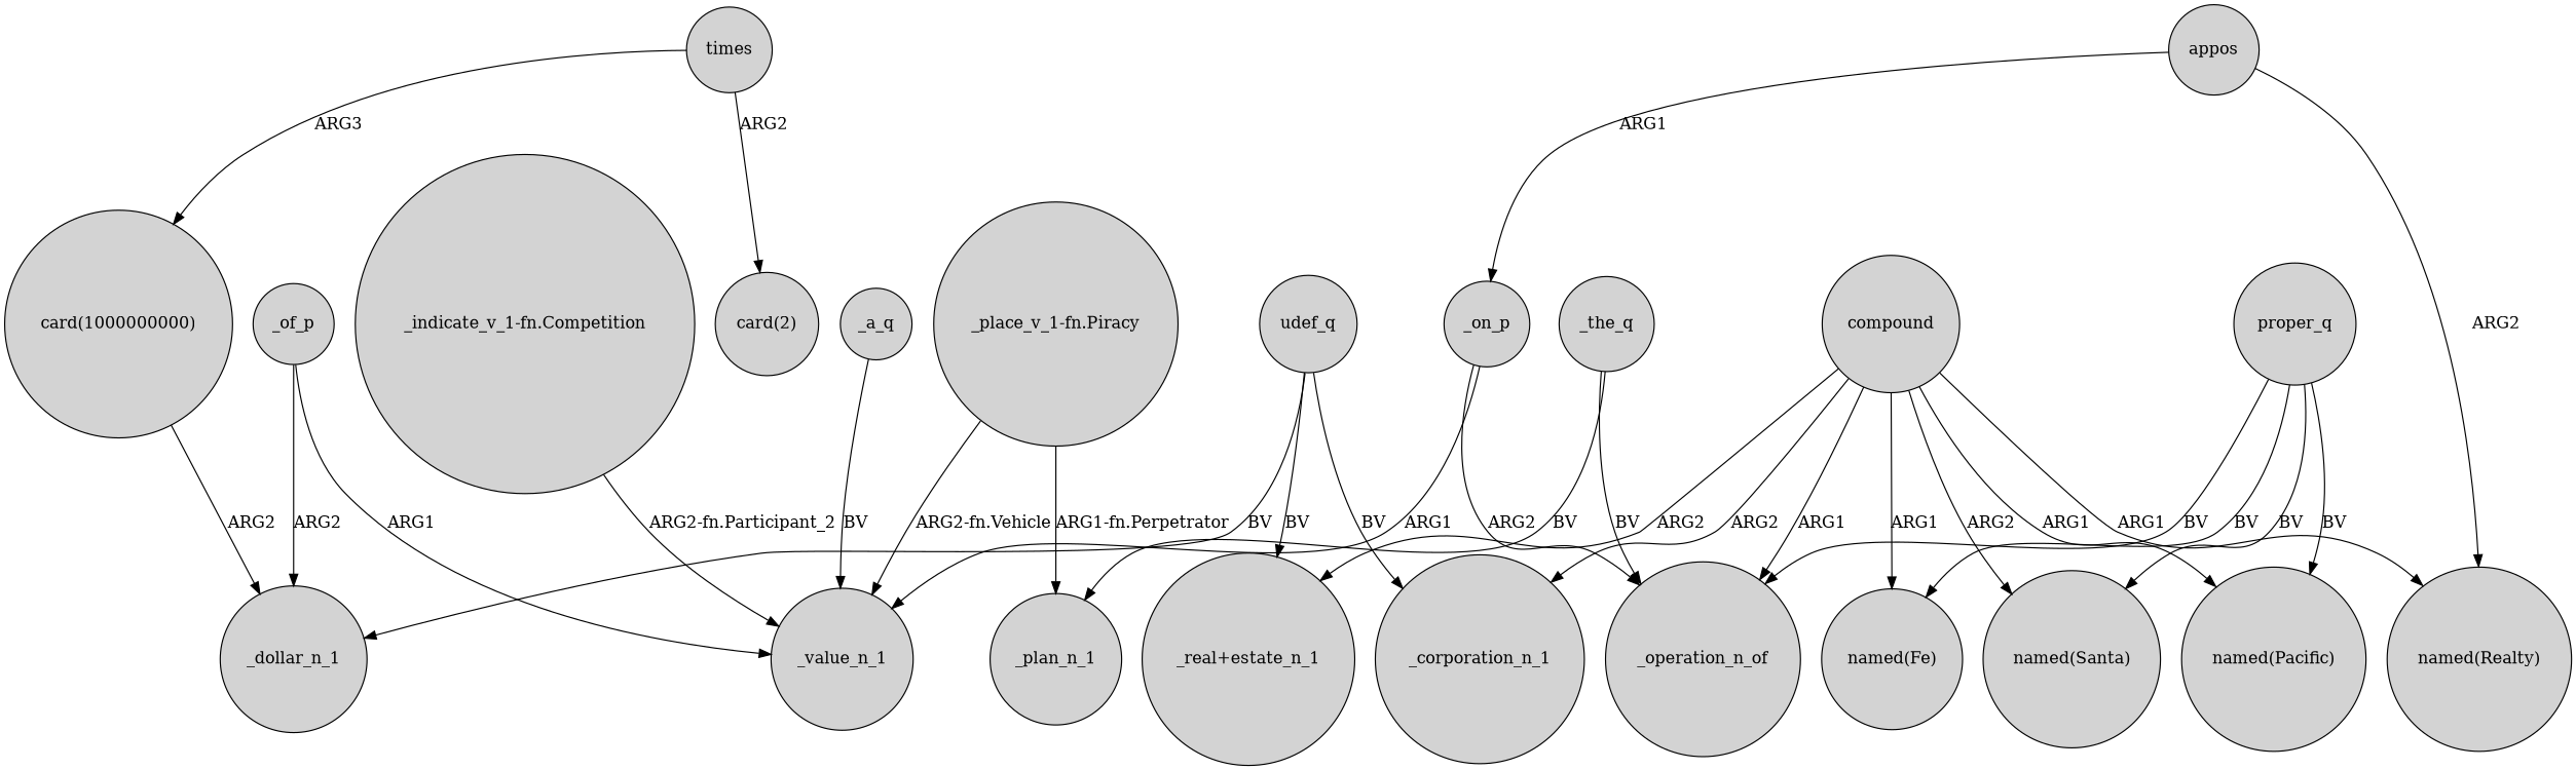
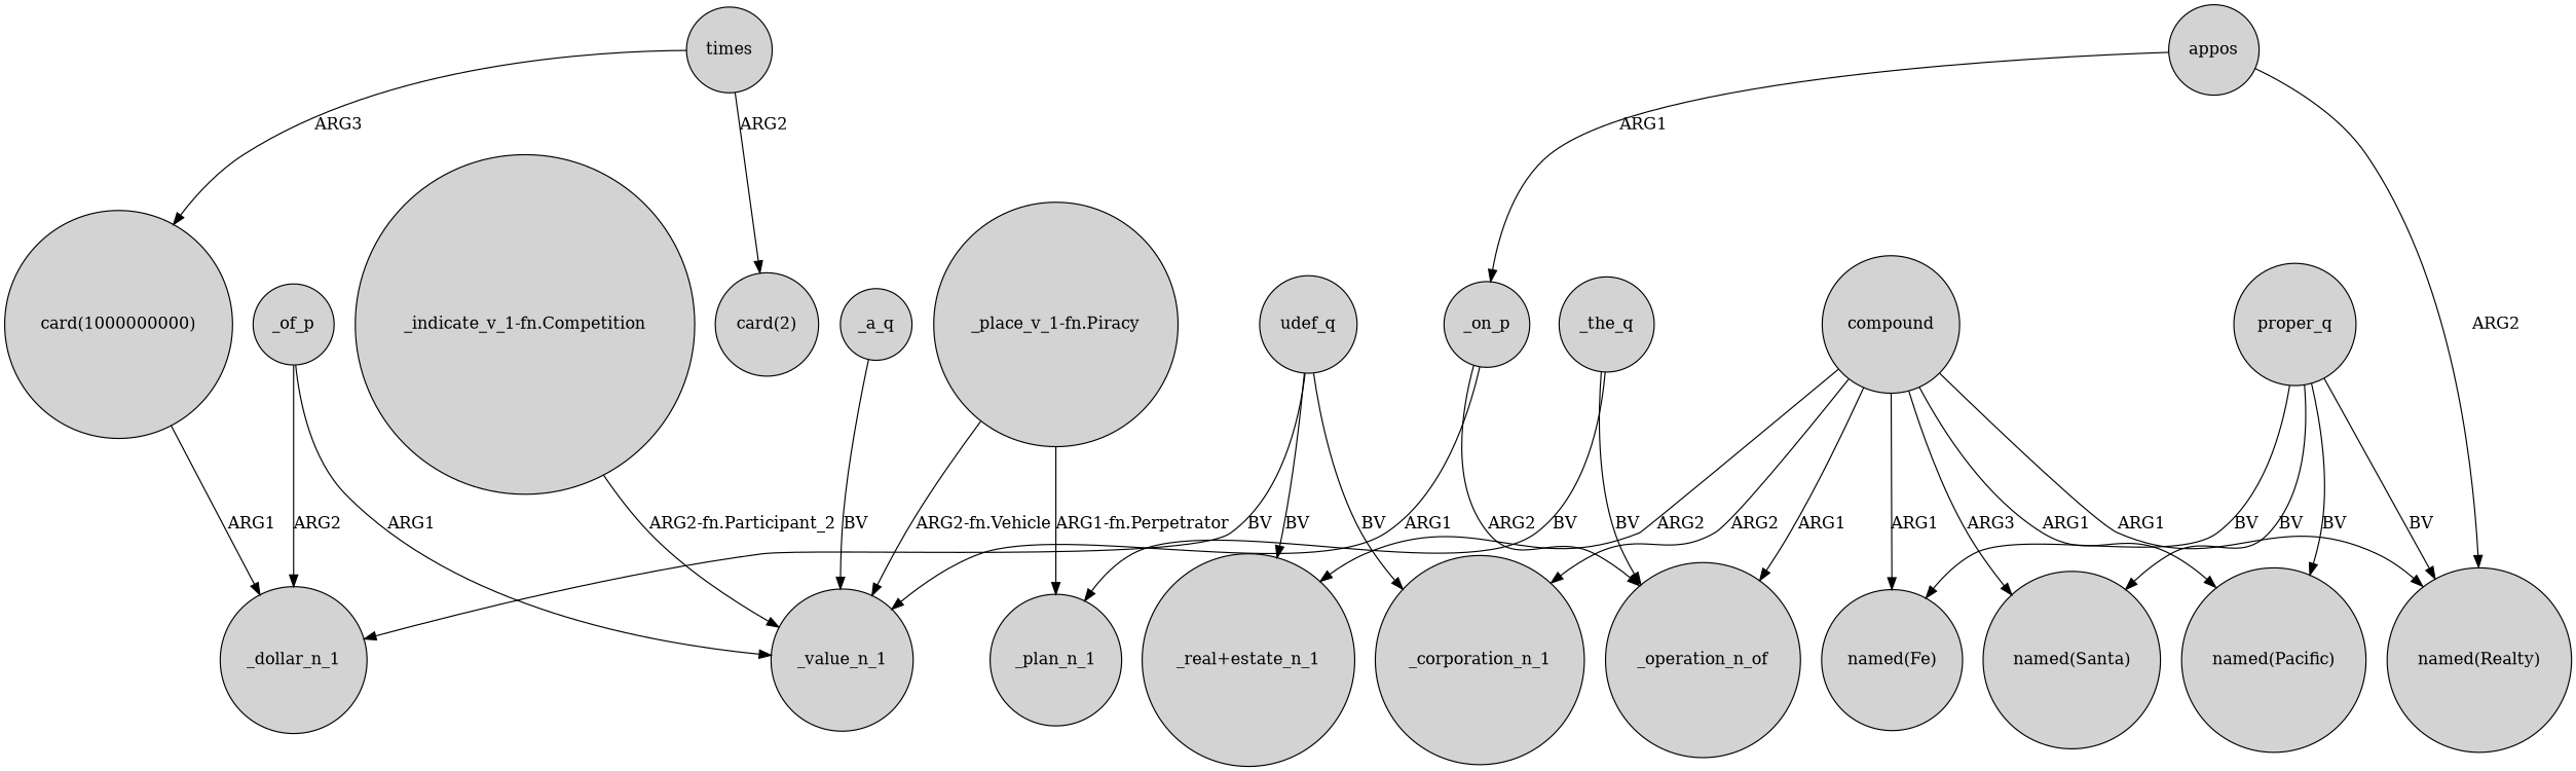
  digraph {
    node [shape=circle style=filled]
    "card(1000000000)"
    _dollar_n_1
    "_indicate_v_1-fn.Competition"
    _value_n_1
    "_place_v_1-fn.Piracy"
    _plan_n_1
    _on_p
    _operation_n_of
    proper_q
    "named(Fe)"
    "named(Realty)"
    "named(Santa)"
    "named(Pacific)"
    appos
    compound
    "_real+estate_n_1"
    _corporation_n_1
    _the_q
    times
    "card(2)"
    _a_q
    udef_q
    _of_p
-   "card(1000000000)" -> _dollar_n_1 [label=ARG2]
+   "card(1000000000)" -> _dollar_n_1 [label=ARG1]
    "_indicate_v_1-fn.Competition" -> _value_n_1 [label="ARG2-fn.Participant_2"]
    "_place_v_1-fn.Piracy" -> _value_n_1 [label="ARG2-fn.Vehicle"]
    "_place_v_1-fn.Piracy" -> _plan_n_1 [label="ARG1-fn.Perpetrator"]
    _on_p -> _value_n_1 [label=ARG1]
    _on_p -> _operation_n_of [label=ARG2]
    proper_q -> "named(Fe)" [label=BV]
-   proper_q -> _operation_n_of [label=BV]
+   proper_q -> "named(Realty)" [label=BV]
    proper_q -> "named(Santa)" [label=BV]
    proper_q -> "named(Pacific)" [label=BV]
    appos -> _on_p [label=ARG1]
    appos -> "named(Realty)" [label=ARG2]
    compound -> _operation_n_of [label=ARG1]
    compound -> "named(Fe)" [label=ARG1]
    compound -> "named(Realty)" [label=ARG1]
-   compound -> "named(Santa)" [label=ARG2]
+   compound -> "named(Santa)" [label=ARG3]
    compound -> "named(Pacific)" [label=ARG1]
    compound -> "_real+estate_n_1" [label=ARG2]
    compound -> _corporation_n_1 [label=ARG2]
    _the_q -> _plan_n_1 [label=BV]
    _the_q -> _operation_n_of [label=BV]
    times -> "card(1000000000)" [label=ARG3]
    times -> "card(2)" [label=ARG2]
    _a_q -> _value_n_1 [label=BV]
    udef_q -> _dollar_n_1 [label=BV]
    udef_q -> "_real+estate_n_1" [label=BV]
    udef_q -> _corporation_n_1 [label=BV]
    _of_p -> _dollar_n_1 [label=ARG2]
    _of_p -> _value_n_1 [label=ARG1]
  }
